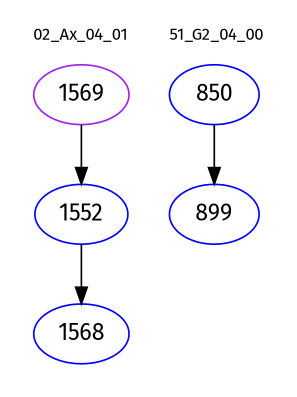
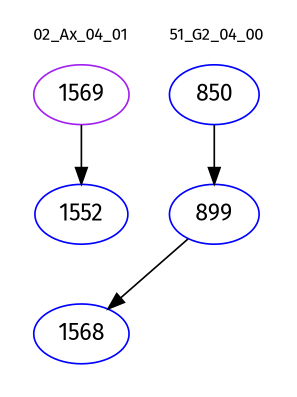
  digraph {
    fontname="Fira Sans"
    node [color=blue fontname="Fira Sans"]
    edge [color=black fontname="Fira Sans"]
    n1 [color=purple label=1569]
    n2 [label=1552]
    n3 [label=1568]
    n4 [label=850]
    n5 [label=899]
    subgraph cluster_1 {
      color=white
      fontsize=10
      label="02_Ax_04_01"
      n1
      n2
      n3
    }
    subgraph cluster_2 {
      color=white
      fontsize=10
      label="51_G2_04_00"
      n4
      n5
    }
    n1 -> n2
-   n2 -> n3
+   n5 -> n3
    n4 -> n5
  }
